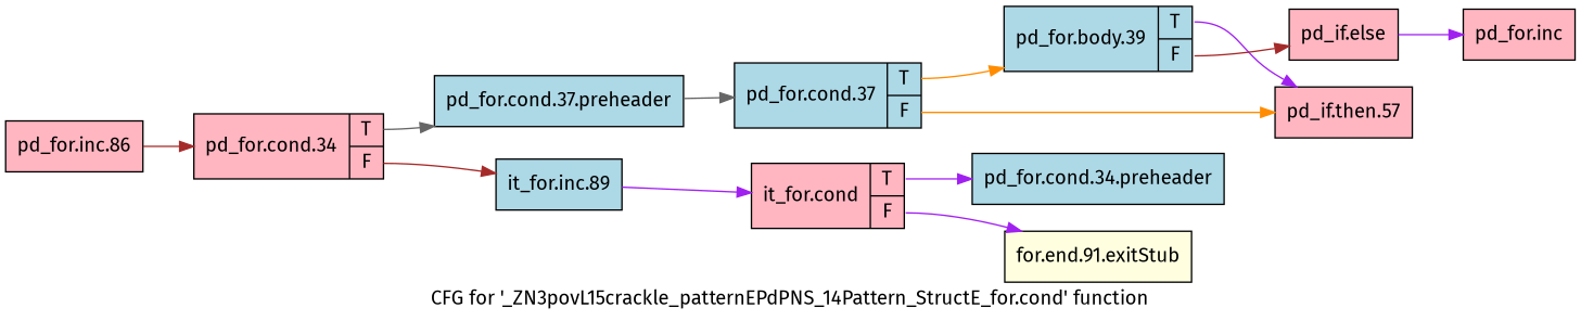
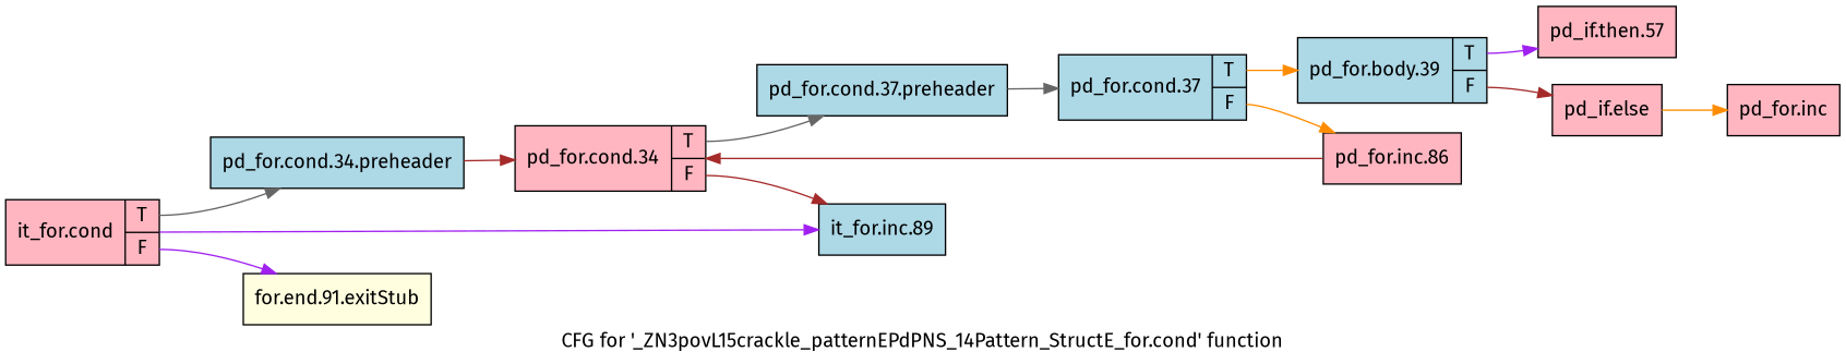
  digraph {
    fontname="Fira Sans"
    label="CFG for '_ZN3povL15crackle_patternEPdPNS_14Pattern_StructE_for.cond' function"
    rankdir=LR
    node [fillcolor=lightpink fontname="Fira Sans" shape=record style=filled]
    edge [color=brown fontname="Fira Sans"]
    n1 [label="{it_for.cond|{<s0>T|<s1>F}}"]
    n2 [fillcolor=lightyellow label="{for.end.91.exitStub}"]
    n3 [fillcolor=lightblue label="{pd_for.cond.34.preheader}"]
    n4 [label="{pd_for.cond.34|{<s0>T|<s1>F}}"]
    n5 [fillcolor=lightblue label="{pd_for.cond.37.preheader}"]
    n6 [fillcolor=lightblue label="{it_for.inc.89}"]
    n7 [fillcolor=lightblue label="{pd_for.cond.37|{<s0>T|<s1>F}}"]
    n8 [fillcolor=lightblue label="{pd_for.body.39|{<s0>T|<s1>F}}"]
    n9 [label="{pd_for.inc.86}"]
    n10 [label="{pd_if.then.57}"]
    n11 [label="{pd_if.else}"]
    n12 [label="{pd_for.inc}"]
    n1 -> n2 [color=purple tailport=s1]
-   n1 -> n3 [color=purple tailport=s0]
+   n1 -> n3 [color=gray40 tailport=s0]
+   n3 -> n4
    n4 -> n5 [color=gray40 tailport=s0]
    n4 -> n6 [tailport=s1]
    n5 -> n7 [color=gray40]
-   n6 -> n1 [color=purple]
+   n1 -> n6 [color=purple]
    n7 -> n8 [color=darkorange tailport=s0]
-   n7 -> n10 [color=darkorange tailport=s1]
+   n7 -> n9 [color=darkorange tailport=s1]
    n8 -> n10 [color=purple tailport=s0]
    n8 -> n11 [tailport=s1]
    n9 -> n4
-   n11 -> n12 [color=purple]
+   n11 -> n12 [color=darkorange]
  }
